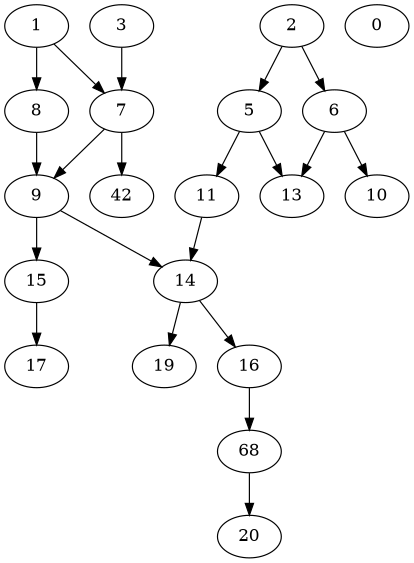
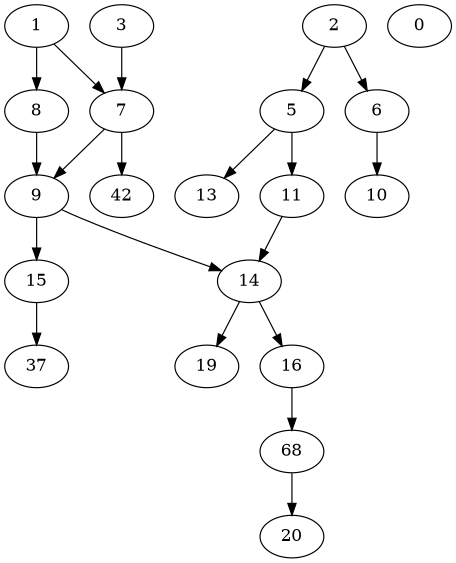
  digraph {
    node [alpha=0.00]
    1 [alpha=0.15 expect_size=26007552]
    7 [alpha=0.07 expect_size=38916096]
    8 [expect_size=44366848]
    9 [alpha=0.17 expect_size=25157632]
    n5 [alpha=0.18 expect_size=16015360 label=42]
    14 [alpha=0.06 expect_size=48032768]
    15 [expect_size=20438016]
    2 [alpha=0.05 expect_size=35578880]
    5 [alpha=0.09 expect_size=41572352]
    6 [alpha=0.12 expect_size=20814848]
    11 [expect_size=26830848]
    13 [alpha=0.11 expect_size=28587008]
    10 [alpha=0.17 expect_size=30116864]
    3 [alpha=0.08 expect_size=9886720]
    n15 [alpha=0.08 expect_size=10706944 label=0]
    16 [alpha=0.19 expect_size=41996288]
    19 [alpha=0.18 expect_size=39461888]
-   17 [alpha=0.10 expect_size=22216704]
+   17 [alpha=0.10 expect_size=22216704 label=37]
    n19 [alpha=0.18 expect_size=38964224 label=68]
    20 [alpha=0.03 expect_size=31404032]
    1 -> 7
    1 -> 8
    7 -> 9
    7 -> n5
    8 -> 9
    9 -> 14
    9 -> 15
    14 -> 16
    14 -> 19
    15 -> 17
    2 -> 5
    2 -> 6
    5 -> 11
    5 -> 13
-   6 -> 13
    6 -> 10
    11 -> 14
    3 -> 7
    16 -> n19
    n19 -> 20
  }
